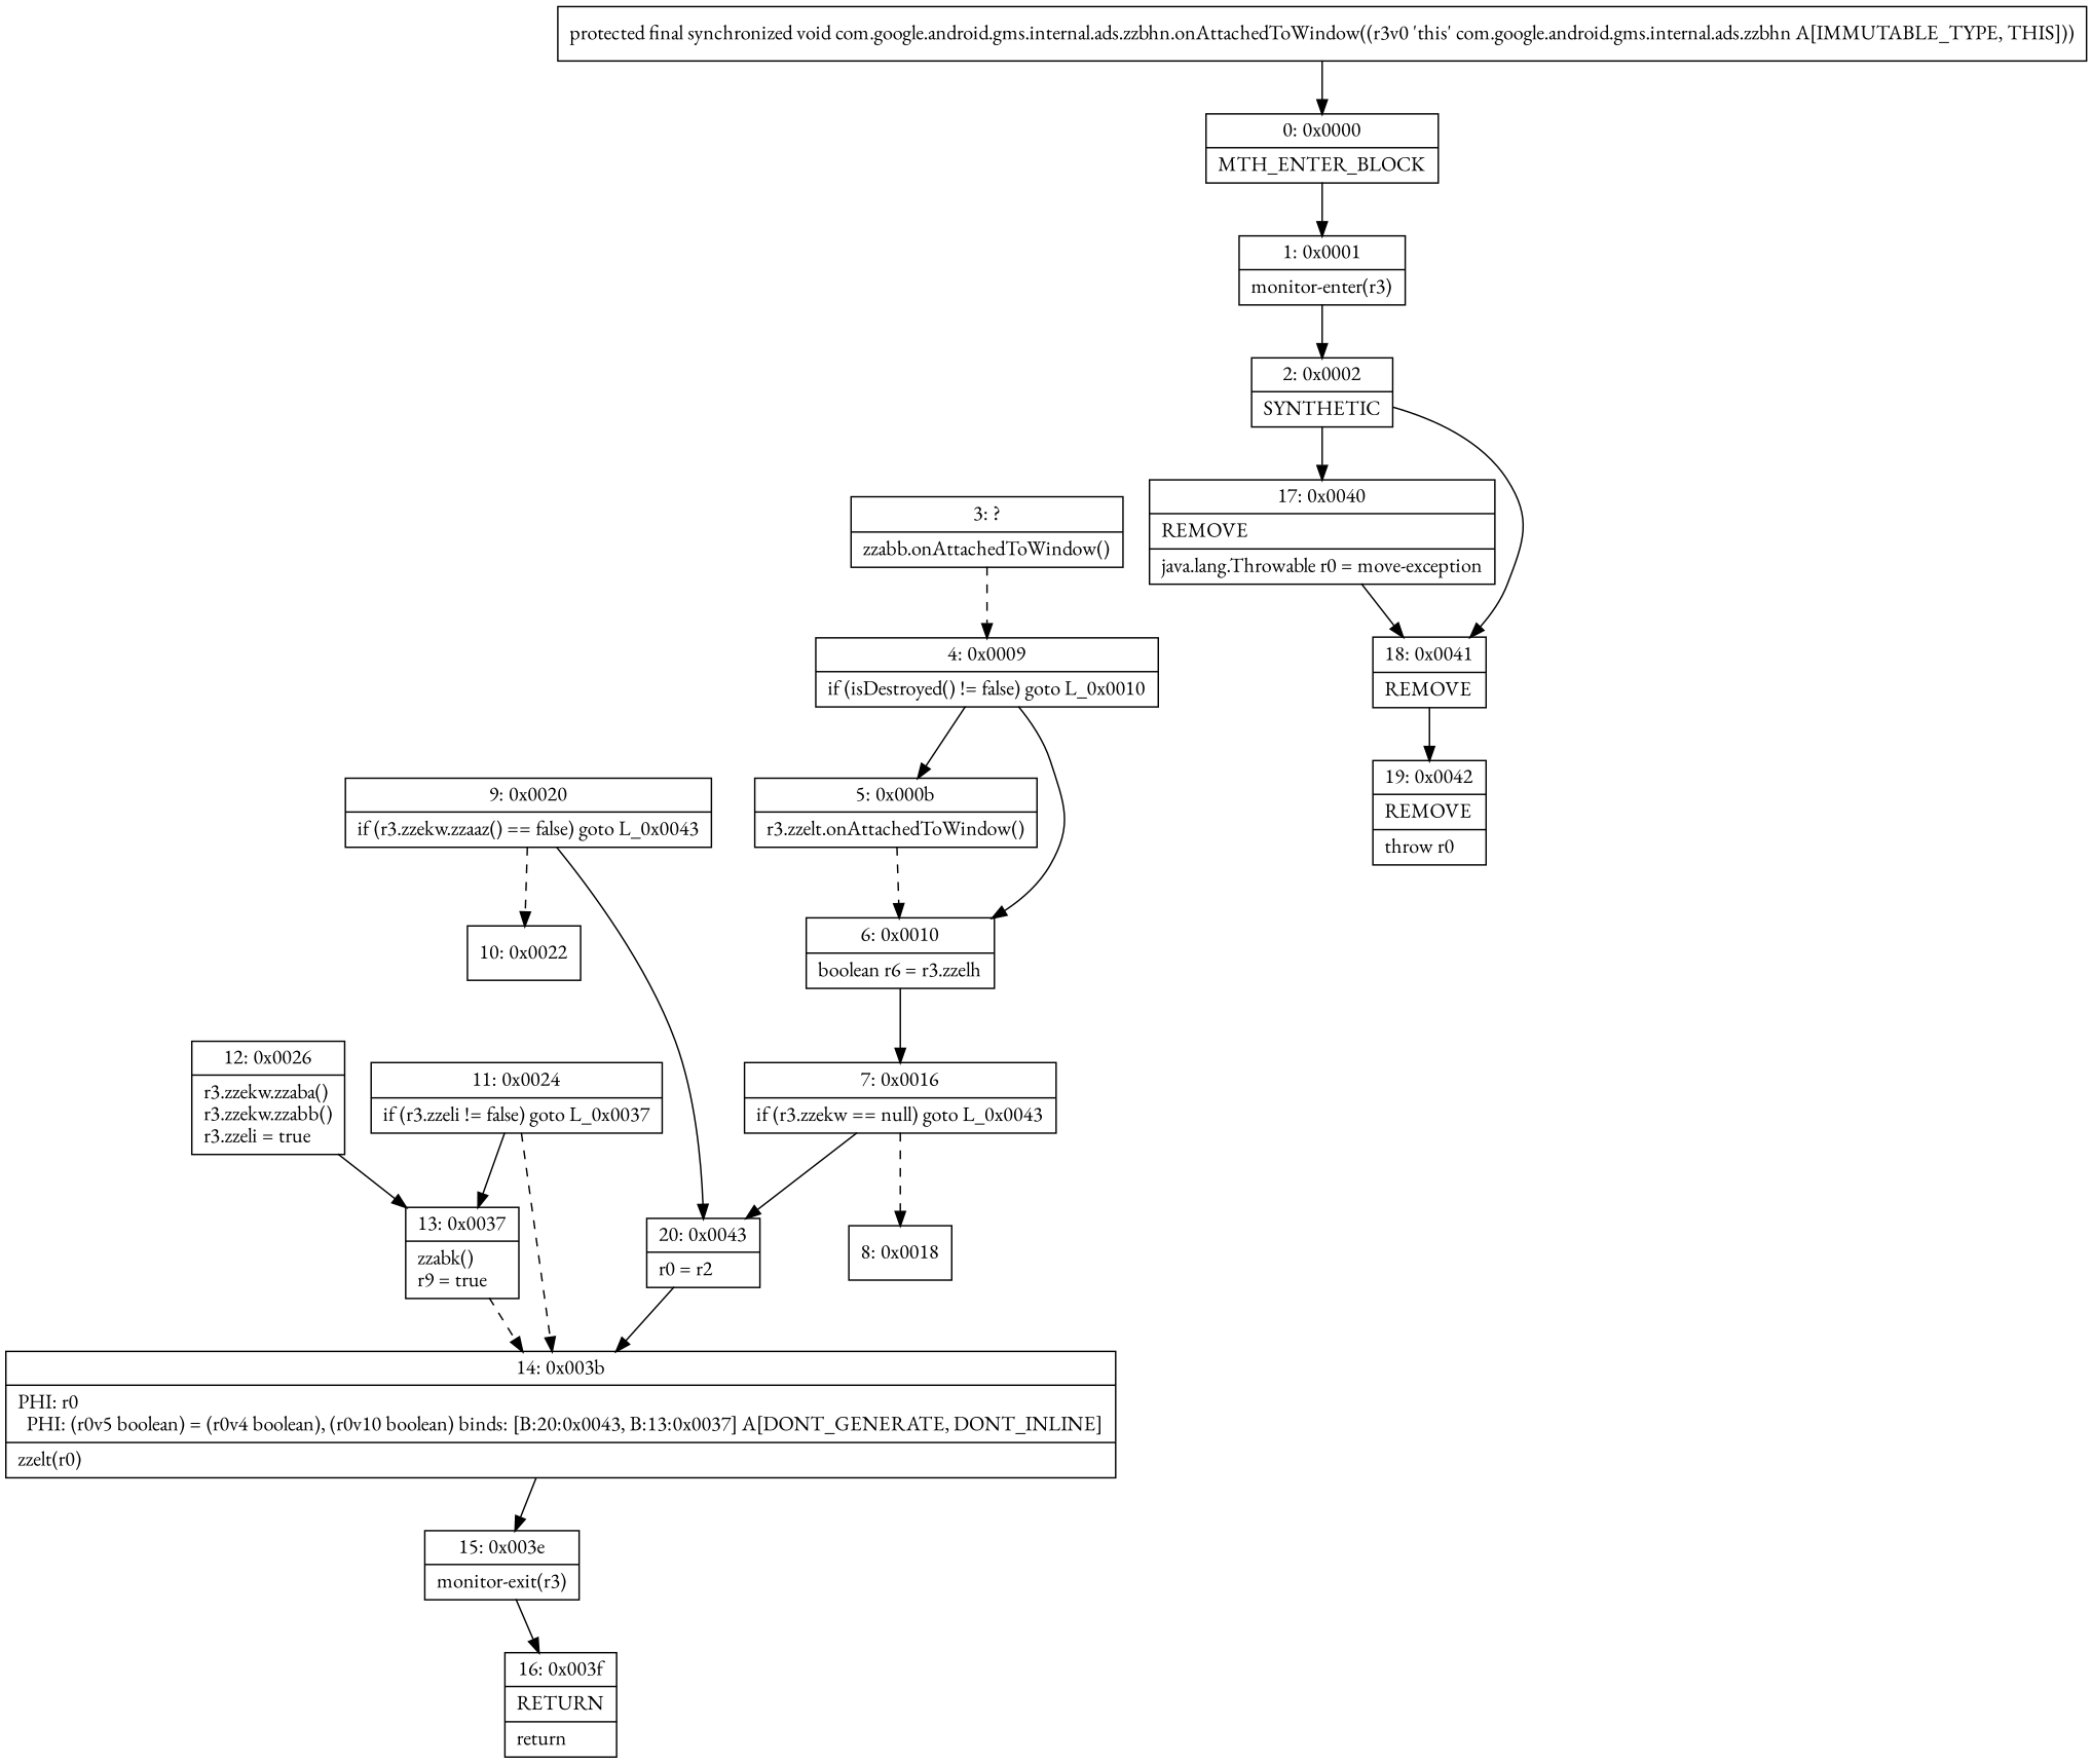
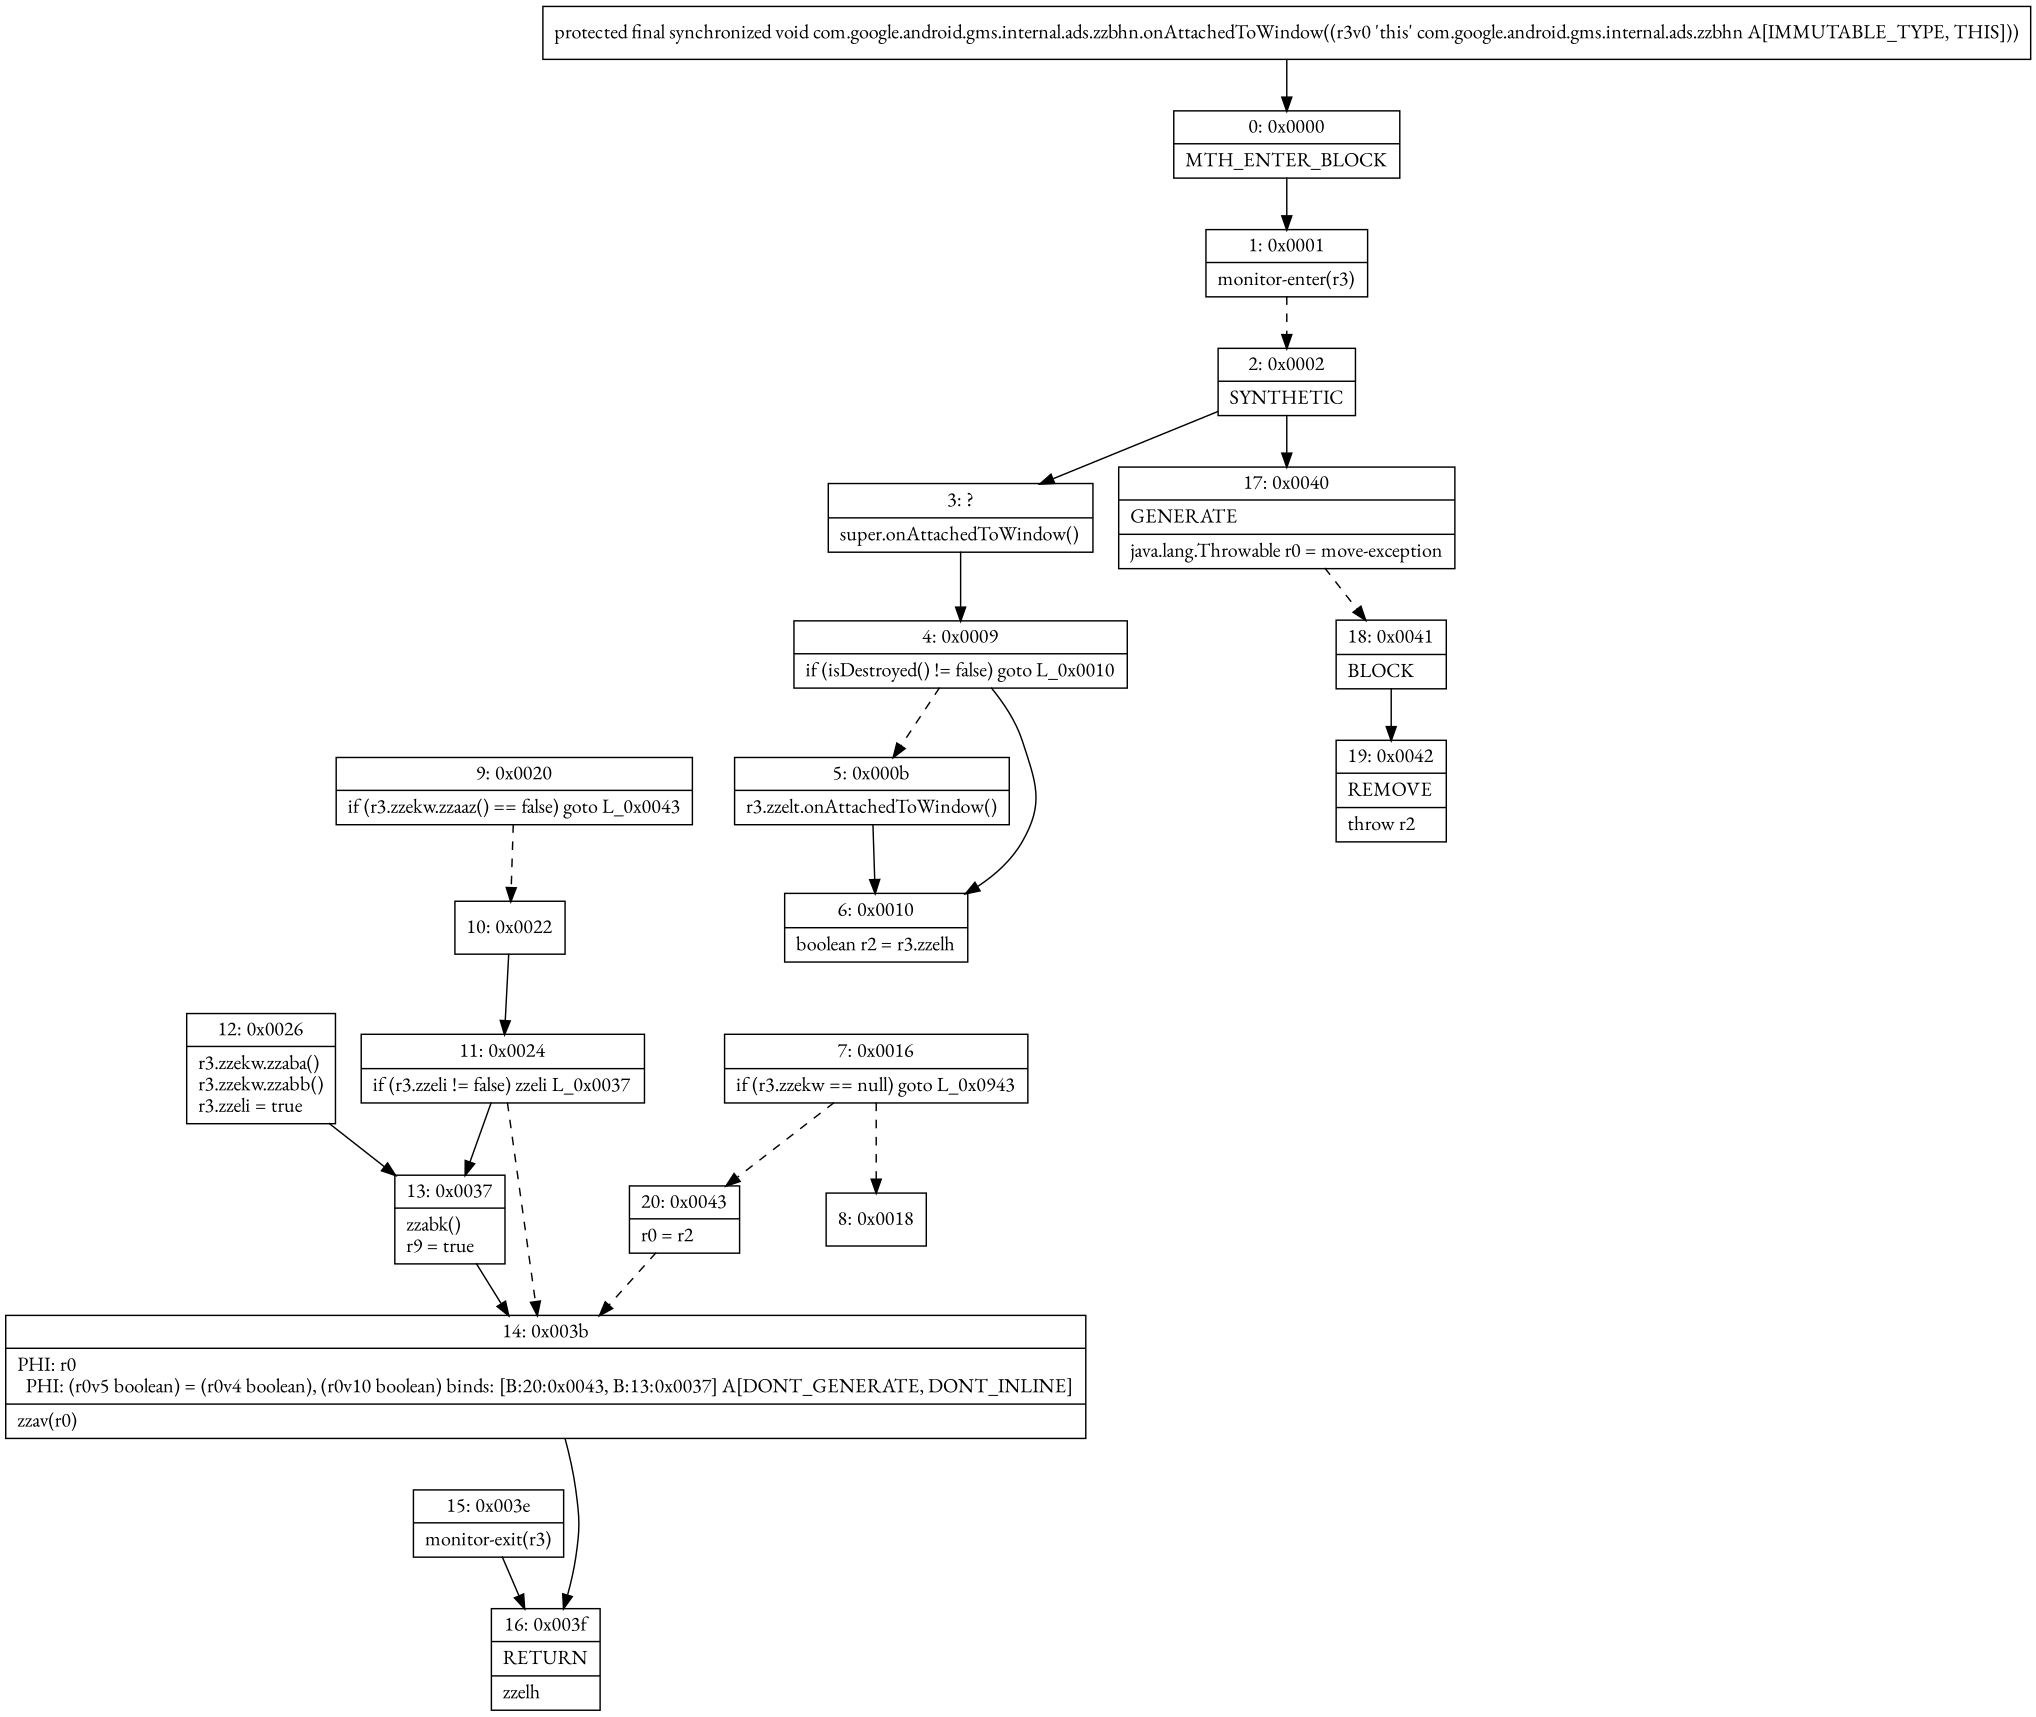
  digraph {
    fontname="EB Garamond"
    node [fontname="EB Garamond" shape=record]
    edge [fontname="EB Garamond"]
    n1 [label="{0\:\ 0x0000|MTH_ENTER_BLOCK\l}"]
    n2 [label="{1\:\ 0x0001|monitor\-enter(r3)\l}"]
    n3 [label="{2\:\ 0x0002|SYNTHETIC\l}"]
-   n4 [label="{3\:\ ?|zzabb.onAttachedToWindow()\l}"]
-   n5 [label="{17\:\ 0x0040|REMOVE\l|java.lang.Throwable r0 = move\-exception\l}"]
+   n4 [label="{3\:\ ?|super.onAttachedToWindow()\l}"]
+   n5 [label="{17\:\ 0x0040|GENERATE\l|java.lang.Throwable r0 = move\-exception\l}"]
    n6 [label="{4\:\ 0x0009|if (isDestroyed() != false) goto L_0x0010\l}"]
-   n7 [label="{18\:\ 0x0041|REMOVE\l}"]
+   n7 [label="{18\:\ 0x0041|BLOCK\l}"]
    n8 [label="{5\:\ 0x000b|r3.zzelt.onAttachedToWindow()\l}"]
-   n9 [label="{6\:\ 0x0010|boolean r6 = r3.zzelh\l}"]
-   n10 [label="{7\:\ 0x0016|if (r3.zzekw == null) goto L_0x0043\l}"]
+   n9 [label="{6\:\ 0x0010|boolean r2 = r3.zzelh\l}"]
+   n10 [label="{7\:\ 0x0016|if (r3.zzekw == null) goto L_0x0943\l}"]
    n11 [label="{8\:\ 0x0018}"]
    n12 [label="{20\:\ 0x0043|r0 = r2\l}"]
-   n13 [label="{14\:\ 0x003b|PHI: r0 \l  PHI: (r0v5 boolean) = (r0v4 boolean), (r0v10 boolean) binds: [B:20:0x0043, B:13:0x0037] A[DONT_GENERATE, DONT_INLINE]\l|zzelt(r0)\l}"]
+   n13 [label="{14\:\ 0x003b|PHI: r0 \l  PHI: (r0v5 boolean) = (r0v4 boolean), (r0v10 boolean) binds: [B:20:0x0043, B:13:0x0037] A[DONT_GENERATE, DONT_INLINE]\l|zzav(r0)\l}"]
    n14 [label="{9\:\ 0x0020|if (r3.zzekw.zzaaz() == false) goto L_0x0043\l}"]
    n15 [label="{10\:\ 0x0022}"]
-   n16 [label="{11\:\ 0x0024|if (r3.zzeli != false) goto L_0x0037\l}"]
+   n16 [label="{11\:\ 0x0024|if (r3.zzeli != false) zzeli L_0x0037\l}"]
    n17 [label="{13\:\ 0x0037|zzabk()\lr9 = true\l}"]
    n18 [label="{12\:\ 0x0026|r3.zzekw.zzaba()\lr3.zzekw.zzabb()\lr3.zzeli = true\l}"]
    n19 [label="{15\:\ 0x003e|monitor\-exit(r3)\l}"]
-   n20 [label="{16\:\ 0x003f|RETURN\l|return\l}"]
-   n21 [label="{19\:\ 0x0042|REMOVE\l|throw r0\l}"]
+   n20 [label="{16\:\ 0x003f|RETURN\l|zzelh\l}"]
+   n21 [label="{19\:\ 0x0042|REMOVE\l|throw r2\l}"]
    n22 [label="{protected final synchronized void com.google.android.gms.internal.ads.zzbhn.onAttachedToWindow((r3v0 'this' com.google.android.gms.internal.ads.zzbhn A[IMMUTABLE_TYPE, THIS])) }"]
    n1 -> n2
-   n2 -> n3
-   n3 -> n7
+   n2 -> n3 [style=dashed]
+   n3 -> n4
    n3 -> n5
-   n4 -> n6 [style=dashed]
-   n5 -> n7
-   n6 -> n8 [style=solid]
+   n4 -> n6
+   n5 -> n7 [style=dashed]
+   n6 -> n8 [style=dashed]
    n6 -> n9
    n7 -> n21
-   n8 -> n9 [style=dashed]
-   n9 -> n10
+   n8 -> n9
    n10 -> n11 [style=dashed]
-   n10 -> n12
-   n12 -> n13
-   n13 -> n19
-   n14 -> n12
+   n10 -> n12 [style=dashed]
+   n12 -> n13 [style=dashed]
+   n13 -> n20
    n14 -> n15 [style=dashed]
+   n15 -> n16
    n16 -> n13 [style=dashed]
    n16 -> n17
-   n17 -> n13 [style=dashed]
+   n17 -> n13
    n18 -> n17
    n19 -> n20
    n22 -> n1
  }
